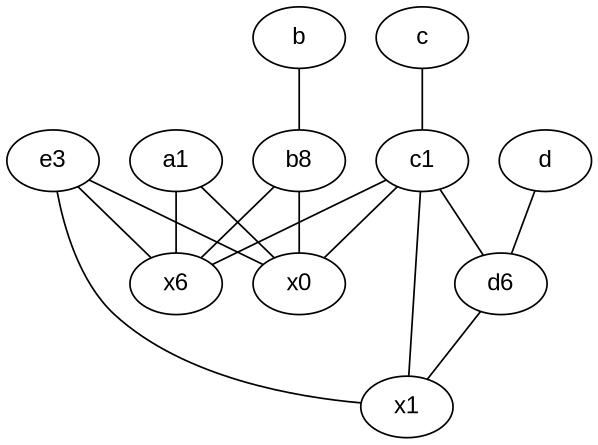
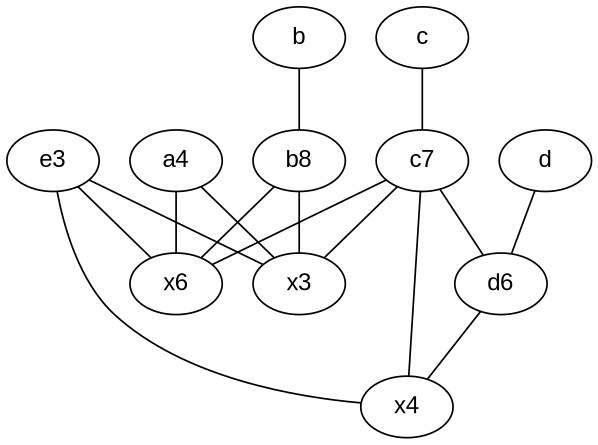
  graph {
    fontname="Liberation Sans"
    node [fontname="Liberation Sans" labelfontsize=50]
    edge [fontname="Liberation Sans"]
    n1 [label=e3]
-   x0
+   x0 [label=x3]
    n3 [label=x6]
-   x1
+   x1 [label=x4]
    n5 [label=d6]
-   a1
-   c1
+   a1 [label=a4]
+   c1 [label=c7]
    n8 [label=b8]
    b
    d
    c
    n1 -- x0
    n1 -- n3
    n1 -- x1
    n5 -- x1
    a1 -- x0
    a1 -- n3
    c1 -- x0
    c1 -- n3
    c1 -- x1
    c1 -- n5
    n8 -- x0
    n8 -- n3
    b -- n8
    d -- n5
    c -- c1
  }
